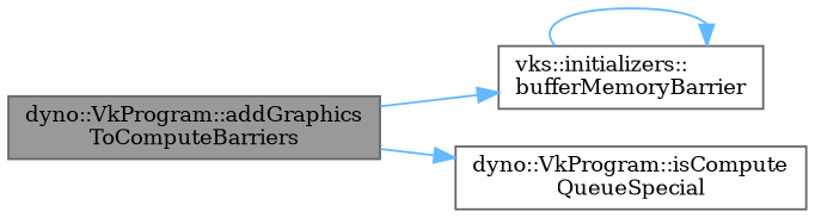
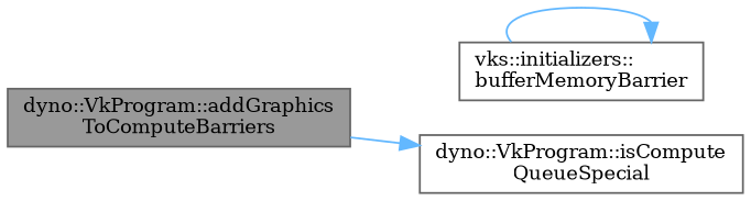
  digraph {
    fontname="DejaVu Serif"
    rankdir=LR
    node [color=grey40 fillcolor=white fontname="DejaVu Serif" fontsize=10 shape=box style=filled]
    edge [color=steelblue1 fontname="DejaVu Serif" fontsize=10 labelfontname=Helvetica labelfontsize=10 style=solid]
    n1 [color=gray40 fillcolor=grey60 fontcolor=black height=0.2 label="dyno::VkProgram::addGraphics\lToComputeBarriers" width=0.4]
    n2 [height=0.2 label="vks::initializers::\lbufferMemoryBarrier" width=0.4]
    n3 [height=0.2 label="dyno::VkProgram::isCompute\lQueueSpecial" width=0.4]
-   n1 -> n2
    n1 -> n3
    n2 -> n2
  }
